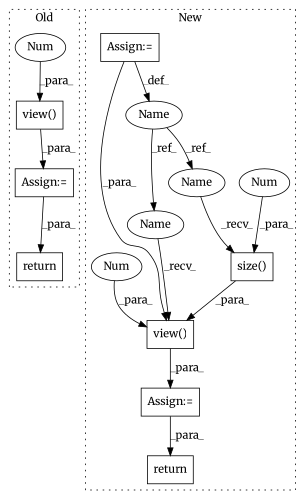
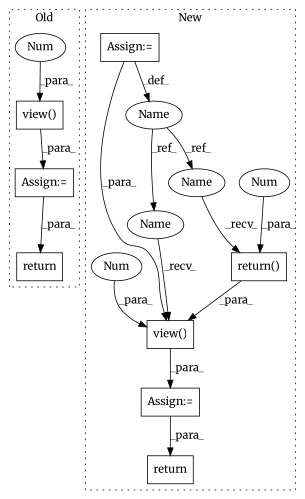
  digraph {
    fontname=Merriweather
    node [a=75 l=3 shape=box fontname=Merriweather]
    edge [fontname=Merriweather]
    n1 [l="7,1" label="view()" s="4929,4949"]
    n2 [a=76 l=2 label=Num s=4947 shape=ellipse]
    n3 [a=68 label="Assign:=" s=4960]
    n4 [a=93 l=7 label=return s=4983]
-   n5 [l="9,1" label="size()" s="4034,4044"]
+   n5 [l="9,1" label="return()" s="4034,4044"]
    n6 [a=76 l=1 label=Num s=4043 shape=ellipse]
    n7 [a=68 label="Assign:=" s=4022]
    n8 [a=68 label="Assign:=" s=3975]
    n9 [l="9,1" label="view()" s="4025,4049"]
    n10 [a=76 l=2 label=Num s=4047 shape=ellipse]
    n11 [a=87 label=Name s=3972 shape=ellipse]
    n12 [a=93 l=7 label=return s=4090]
    n13 [a=87 label=Name s=4034 shape=ellipse]
    n14 [a=87 label=Name s=4025 shape=ellipse]
    subgraph cluster_1 {
      label=Old
      style=dotted
      n1
      n2
      n3
      n4
    }
    subgraph cluster_2 {
      label=New
      style=dotted
      n5
      n6
      n7
      n8
      n9
      n10
      n11
      n12
      n13
      n14
    }
    n1 -> n3 [label=_para_]
    n2 -> n1 [label=_para_]
    n3 -> n4 [label=_para_]
    n5 -> n9 [label=_para_]
    n6 -> n5 [label=_para_]
    n7 -> n12 [label=_para_]
    n8 -> n9 [label=_para_]
    n8 -> n11 [label=_def_]
    n9 -> n7 [label=_para_]
    n10 -> n9 [label=_para_]
    n11 -> n13 [label=_ref_]
    n11 -> n14 [label=_ref_]
    n13 -> n5 [label=_recv_]
    n14 -> n9 [label=_recv_]
  }
